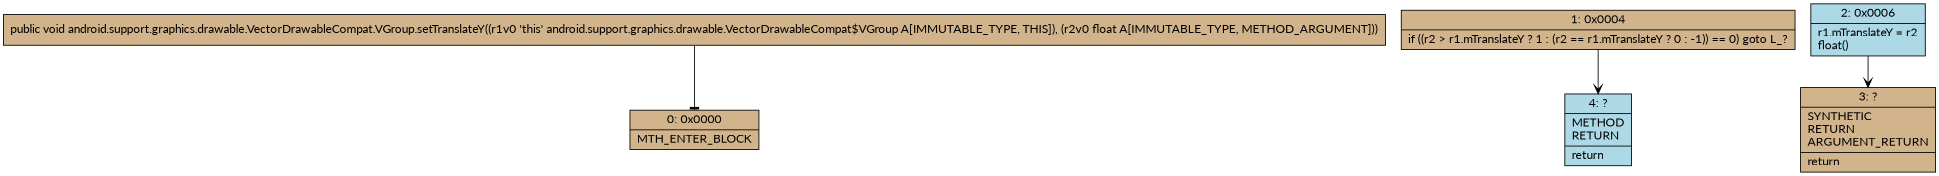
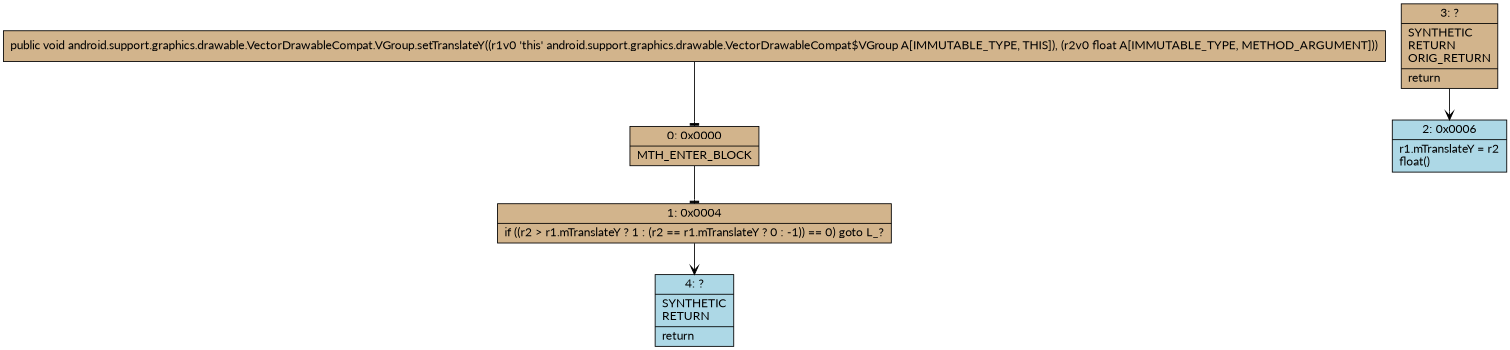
  digraph {
    fontname=Lato
    node [fillcolor=tan fontname=Lato shape=record style=filled]
    edge [arrowhead=tee fontname=Lato style=solid]
    n1 [label="{0\:\ 0x0000|MTH_ENTER_BLOCK\l}"]
    n2 [label="{1\:\ 0x0004|if ((r2 \> r1.mTranslateY ? 1 : (r2 == r1.mTranslateY ? 0 : \-1)) == 0) goto L_?\l}"]
-   n3 [fillcolor=lightblue label="{4\:\ ?|METHOD\lRETURN\l|return\l}"]
+   n3 [fillcolor=lightblue label="{4\:\ ?|SYNTHETIC\lRETURN\l|return\l}"]
    n4 [fillcolor=lightblue label="{2\:\ 0x0006|r1.mTranslateY = r2\lfloat()\l}"]
-   n5 [label="{3\:\ ?|SYNTHETIC\lRETURN\lARGUMENT_RETURN\l|return\l}"]
+   n5 [label="{3\:\ ?|SYNTHETIC\lRETURN\lORIG_RETURN\l|return\l}"]
    n6 [label="{public void android.support.graphics.drawable.VectorDrawableCompat.VGroup.setTranslateY((r1v0 'this' android.support.graphics.drawable.VectorDrawableCompat$VGroup A[IMMUTABLE_TYPE, THIS]), (r2v0 float A[IMMUTABLE_TYPE, METHOD_ARGUMENT])) }"]
+   n1 -> n2
    n2 -> n3 [arrowhead=vee]
-   n4 -> n5 [arrowhead=vee]
+   n5 -> n4 [arrowhead=vee]
    n6 -> n1
  }
